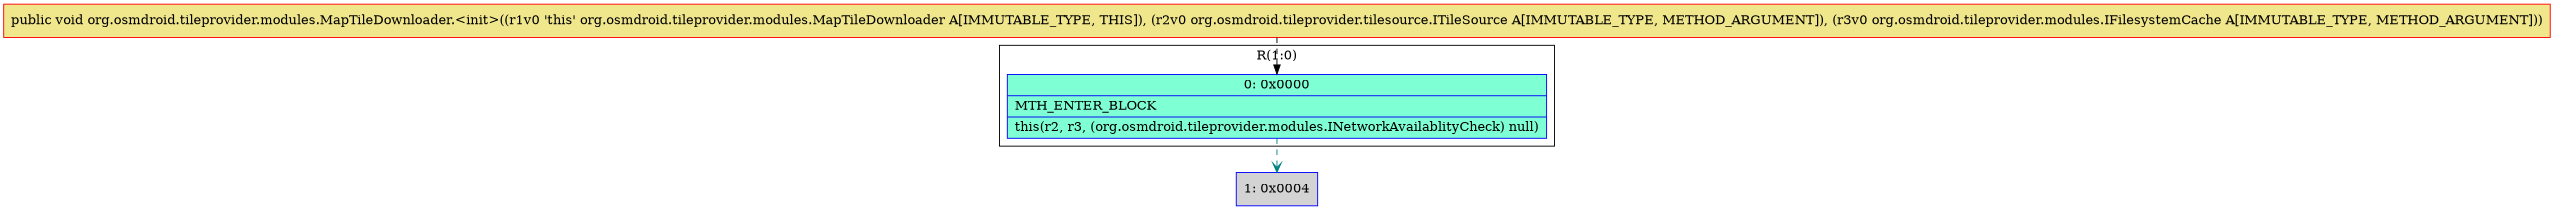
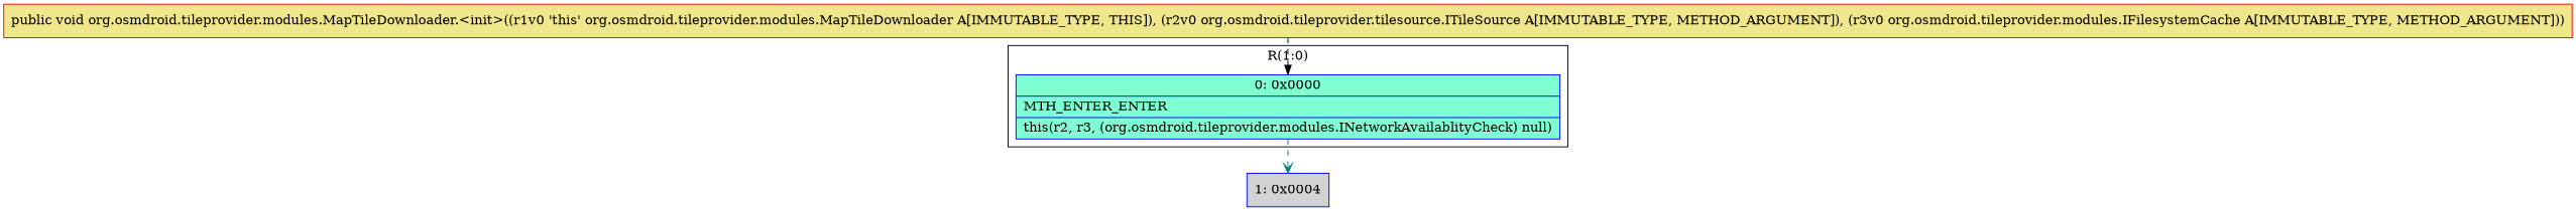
  digraph {
    node [color=blue shape=record style=filled]
    edge [style=dashed]
-   n1 [label="{0\:\ 0x0000|MTH_ENTER_BLOCK\l|this(r2, r3, (org.osmdroid.tileprovider.modules.INetworkAvailablityCheck) null)\l}" fillcolor=aquamarine]
+   n1 [label="{0\:\ 0x0000|MTH_ENTER_ENTER\l|this(r2, r3, (org.osmdroid.tileprovider.modules.INetworkAvailablityCheck) null)\l}" fillcolor=aquamarine]
    n2 [label="{1\:\ 0x0004}" fillcolor=lightgrey]
    n3 [label="{public void org.osmdroid.tileprovider.modules.MapTileDownloader.\<init\>((r1v0 'this' org.osmdroid.tileprovider.modules.MapTileDownloader A[IMMUTABLE_TYPE, THIS]), (r2v0 org.osmdroid.tileprovider.tilesource.ITileSource A[IMMUTABLE_TYPE, METHOD_ARGUMENT]), (r3v0 org.osmdroid.tileprovider.modules.IFilesystemCache A[IMMUTABLE_TYPE, METHOD_ARGUMENT])) }" fillcolor=khaki color=red]
    subgraph cluster_1 {
      label="R(1:0)"
      n1
    }
    n1 -> n2 [color=teal arrowhead=vee]
    n3 -> n1 [color=black arrowhead=normal]
  }
